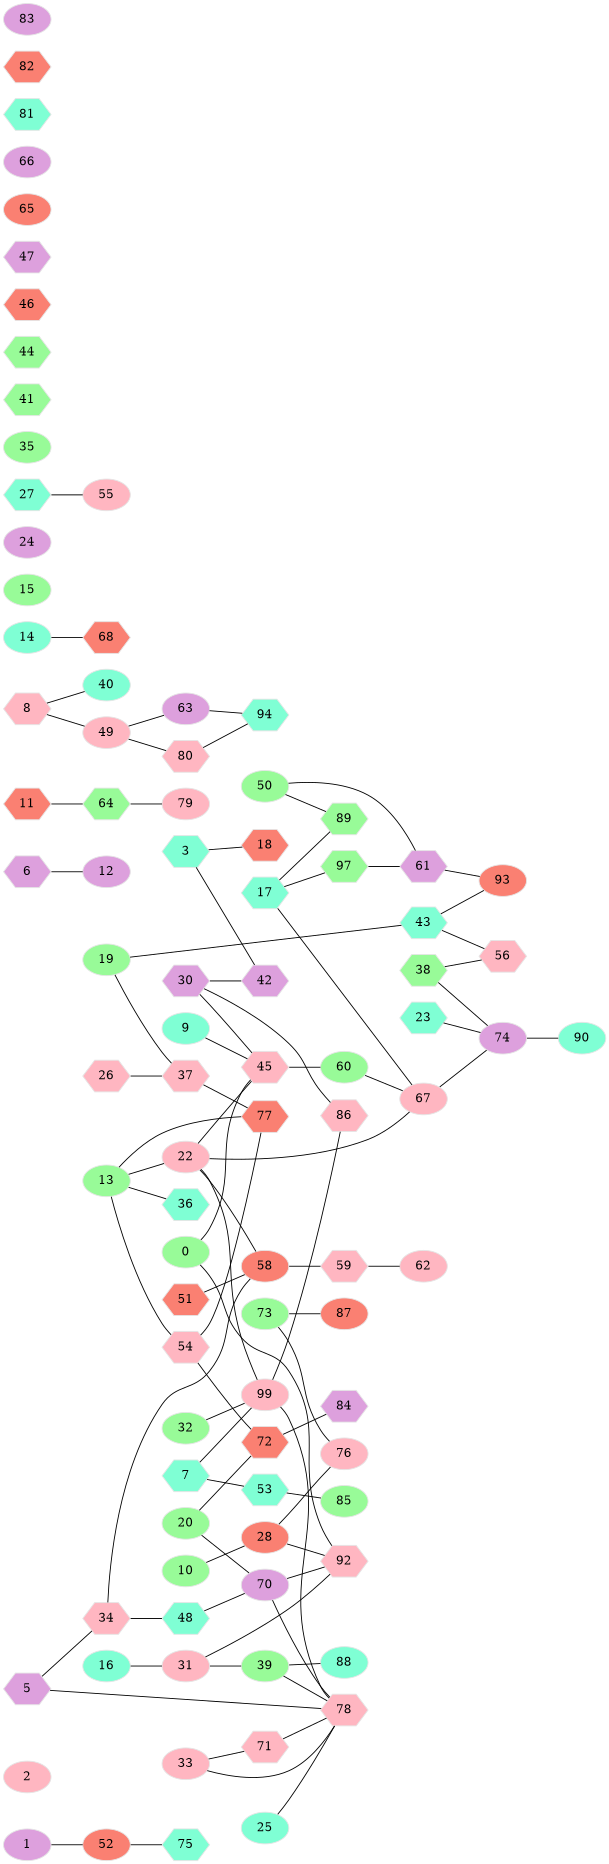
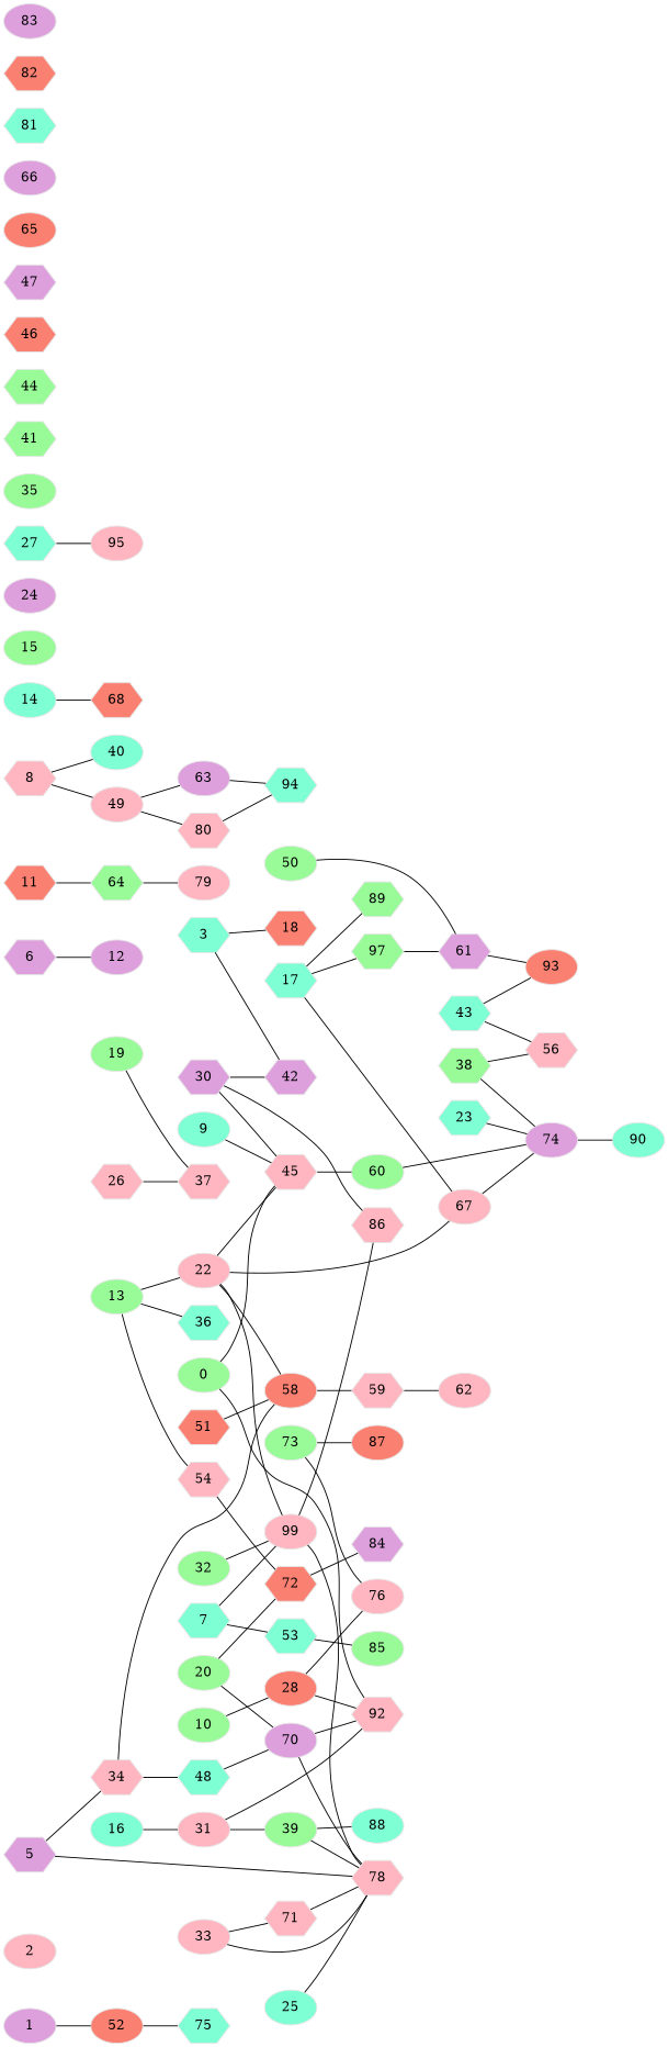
  graph {
    rankdir=LR
    node [color=gray90 fillcolor=lightpink shape=hexagon style=filled]
    1 [fillcolor=plum shape=ellipse]
    52 [fillcolor=salmon shape=ellipse]
    75 [fillcolor=aquamarine]
    2 [shape=ellipse]
    3 [fillcolor=aquamarine]
    18 [fillcolor=salmon]
    42 [fillcolor=plum]
    n8 [fillcolor=palegreen label=0 shape=ellipse]
    45
    92
    60 [fillcolor=palegreen shape=ellipse]
    5 [fillcolor=plum]
    34
    78
    58 [fillcolor=salmon shape=ellipse]
    48 [fillcolor=aquamarine]
    6 [fillcolor=plum]
    12 [fillcolor=plum shape=ellipse]
    64 [fillcolor=palegreen]
    79 [shape=ellipse]
    7 [fillcolor=aquamarine]
    53 [fillcolor=aquamarine]
    n23 [label=99 shape=ellipse]
    85 [fillcolor=palegreen shape=ellipse]
    86
    40 [fillcolor=aquamarine shape=ellipse]
    8
    49 [shape=ellipse]
    63 [fillcolor=plum shape=ellipse]
    80
    9 [fillcolor=aquamarine shape=ellipse]
    10 [fillcolor=palegreen shape=ellipse]
    28 [fillcolor=salmon shape=ellipse]
    76 [shape=ellipse]
    11 [fillcolor=salmon]
    13 [fillcolor=palegreen shape=ellipse]
    22 [shape=ellipse]
    36 [fillcolor=aquamarine]
    54
-   77 [fillcolor=salmon]
    67 [shape=ellipse]
    72 [fillcolor=salmon]
    14 [fillcolor=aquamarine shape=ellipse]
    68 [fillcolor=salmon]
    15 [fillcolor=palegreen shape=ellipse]
    16 [fillcolor=aquamarine shape=ellipse]
    31 [shape=ellipse]
    39 [fillcolor=palegreen shape=ellipse]
    17 [fillcolor=aquamarine]
    n50 [fillcolor=palegreen label=97]
    89 [fillcolor=palegreen]
    61 [fillcolor=plum]
    74 [fillcolor=plum shape=ellipse]
    19 [fillcolor=palegreen shape=ellipse]
    37
    43 [fillcolor=aquamarine]
    56
    93 [fillcolor=salmon shape=ellipse]
    20 [fillcolor=palegreen shape=ellipse]
    70 [fillcolor=plum shape=ellipse]
    84 [fillcolor=plum]
    88 [fillcolor=aquamarine shape=ellipse]
    59
    23 [fillcolor=aquamarine]
    90 [fillcolor=aquamarine shape=ellipse]
    24 [fillcolor=plum shape=ellipse]
    25 [fillcolor=aquamarine shape=ellipse]
    26
    27 [fillcolor=aquamarine]
-   55 [shape=ellipse]
+   55 [shape=ellipse label=95]
    30 [fillcolor=plum]
    32 [fillcolor=palegreen shape=ellipse]
    33 [shape=ellipse]
    71
    35 [fillcolor=palegreen shape=ellipse]
    38 [fillcolor=palegreen]
    41 [fillcolor=palegreen]
    44 [fillcolor=palegreen]
    46 [fillcolor=salmon]
    47 [fillcolor=plum]
    62 [shape=ellipse]
    n82 [fillcolor=aquamarine label=94]
    50 [fillcolor=palegreen shape=ellipse]
    51 [fillcolor=salmon]
    65 [fillcolor=salmon shape=ellipse]
    66 [fillcolor=plum shape=ellipse]
    73 [fillcolor=palegreen shape=ellipse]
    87 [fillcolor=salmon shape=ellipse]
    81 [fillcolor=aquamarine]
    82 [fillcolor=salmon]
    83 [fillcolor=plum shape=ellipse]
    1 -- 52
    52 -- 75
    3 -- 18
    3 -- 42
    n8 -- 45
    n8 -- 92
    45 -- 60
-   60 -- 67
+   60 -- 74
    5 -- 34
    5 -- 78
    34 -- 58
    34 -- 48
    58 -- 59
    48 -- 70
    6 -- 12
    64 -- 79
    7 -- 53
    7 -- n23
    53 -- 85
    n23 -- 78
    n23 -- 86
    8 -- 40
    8 -- 49
    49 -- 63
    49 -- 80
    63 -- n82
    80 -- n82
    9 -- 45
    10 -- 28
    28 -- 92
    28 -- 76
    11 -- 64
    13 -- 22
    13 -- 36
    13 -- 54
-   13 -- 77
    22 -- 45
    22 -- 58
    22 -- n23
    22 -- 67
-   54 -- 77
    54 -- 72
    67 -- 74
    72 -- 84
    14 -- 68
    16 -- 31
    31 -- 92
    31 -- 39
    39 -- 78
    39 -- 88
    17 -- 67
    17 -- n50
    17 -- 89
    n50 -- 61
    61 -- 93
    74 -- 90
    19 -- 37
-   19 -- 43
-   37 -- 77
    43 -- 56
    43 -- 93
    20 -- 72
    20 -- 70
    70 -- 92
    70 -- 78
    59 -- 62
    23 -- 74
    25 -- 78
    26 -- 37
    27 -- 55
    30 -- 42
    30 -- 45
    30 -- 86
    32 -- n23
    33 -- 78
    33 -- 71
    71 -- 78
    38 -- 74
    38 -- 56
-   50 -- 89
    50 -- 61
    51 -- 58
    73 -- 76
    73 -- 87
  }
